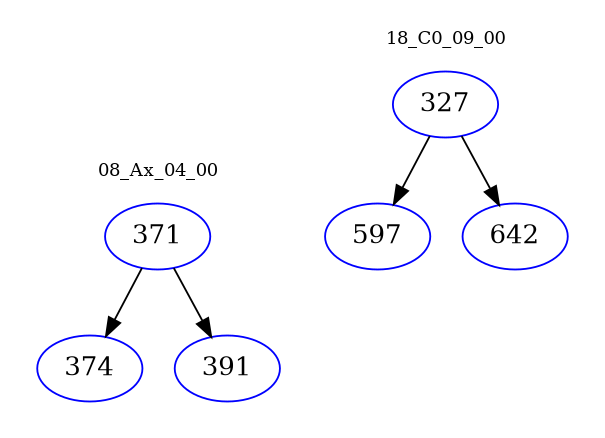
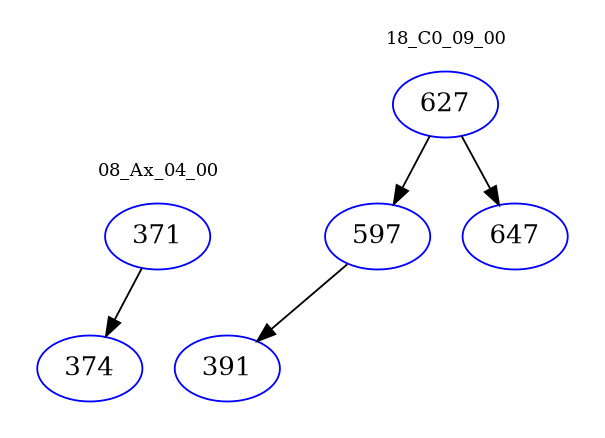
  digraph {
    node [color=blue]
    edge [color=black]
    n1 [label=371]
    n2 [label=374]
    n3 [label=391]
-   n4 [label=327]
+   n4 [label=627]
    n5 [label=597]
-   n6 [label=642]
+   n6 [label=647]
    subgraph cluster_1 {
      color=white
      fontsize=10
      label="08_Ax_04_00"
      n1
      n2
      n3
    }
    subgraph cluster_2 {
      color=white
      fontsize=10
      label="18_C0_09_00"
      n4
      n5
      n6
    }
    n1 -> n2
-   n1 -> n3
+   n5 -> n3
    n4 -> n5
    n4 -> n6
  }
